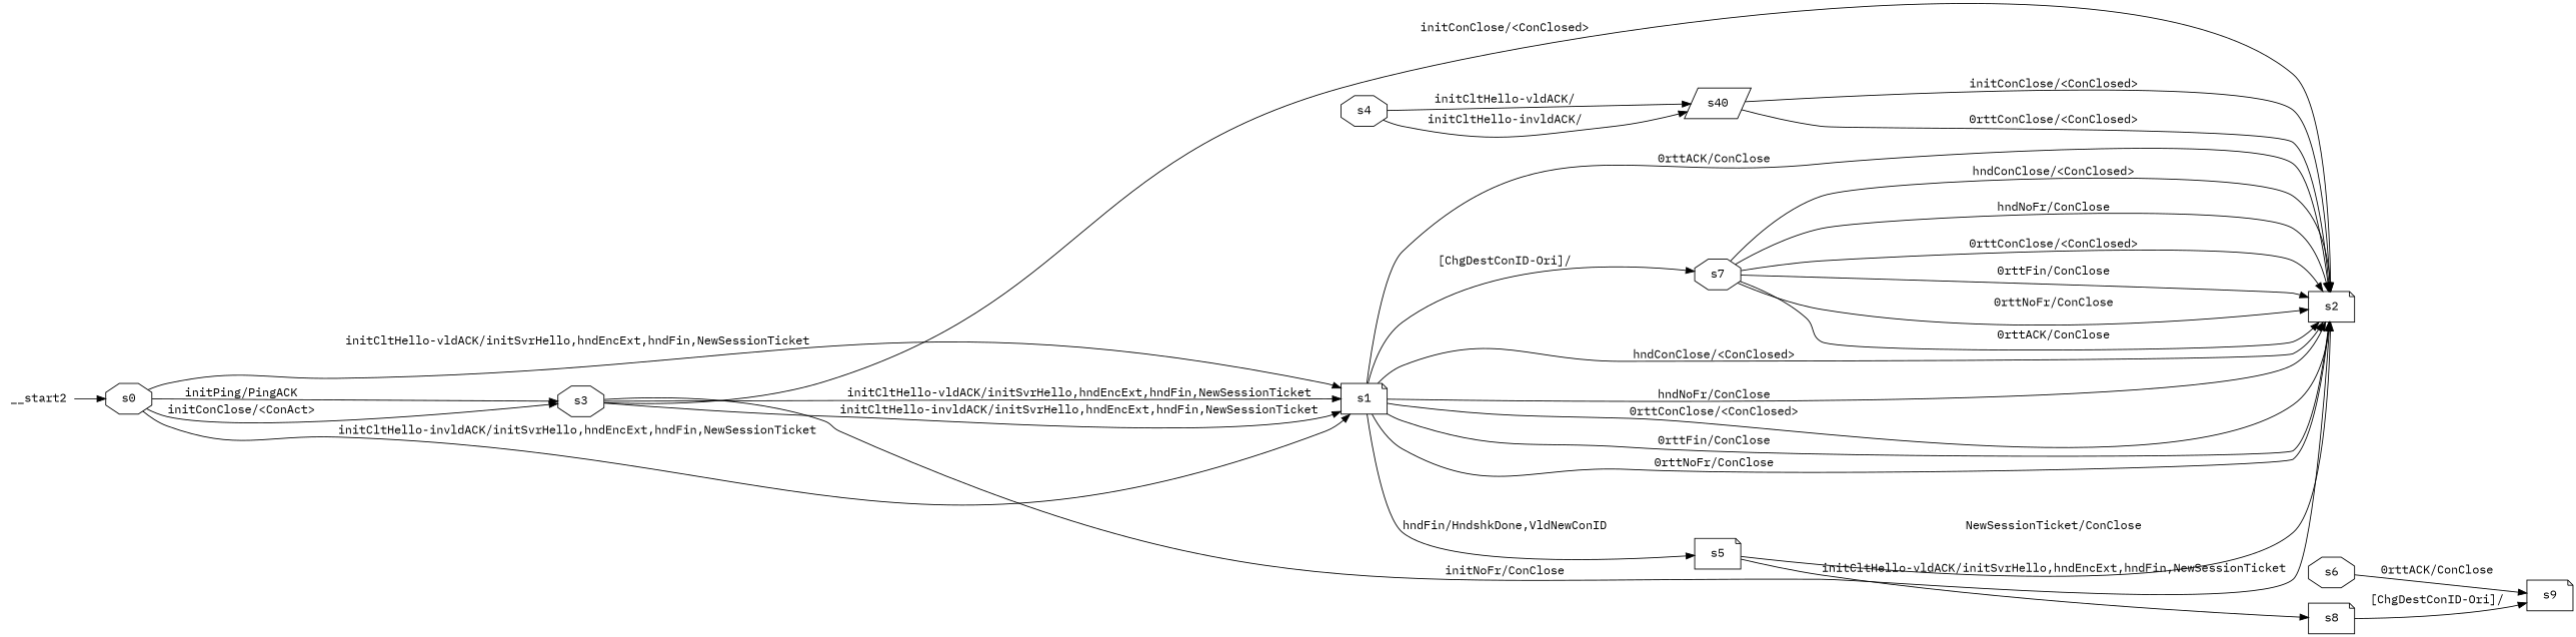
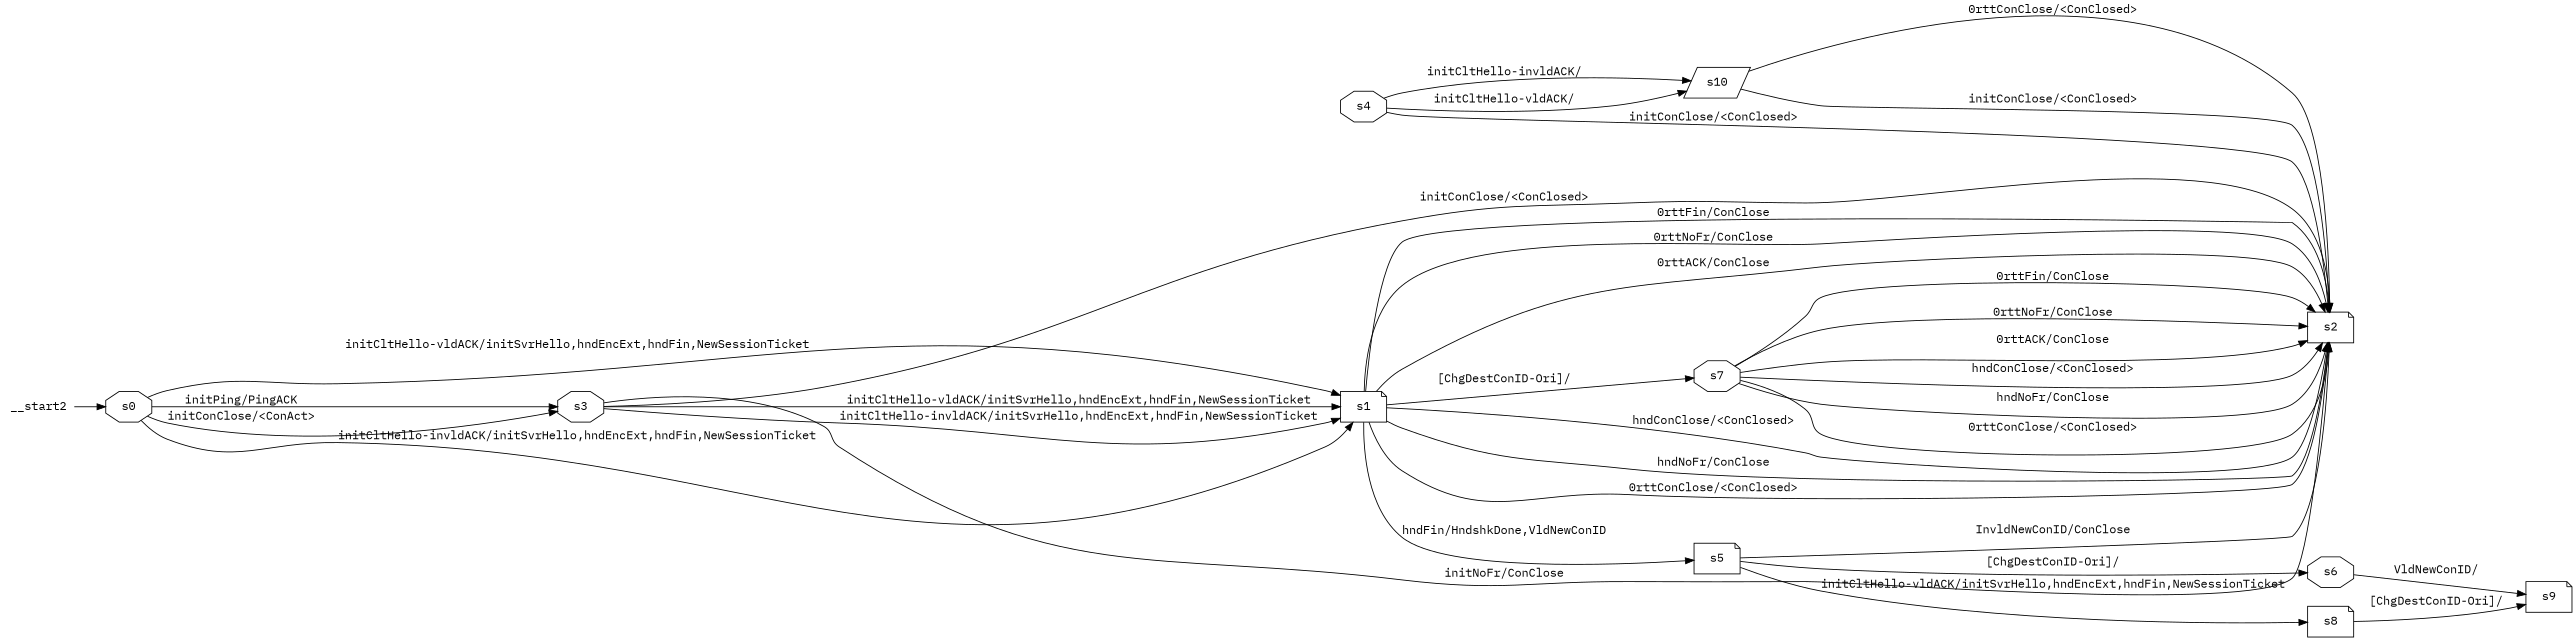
  digraph {
    fontname="IBM Plex Mono"
    rankdir=LR
    node [fontname="IBM Plex Mono" shape=octagon]
    edge [fontname="IBM Plex Mono"]
    n1 [label=s0]
    n2 [label=s1 shape=note]
    n3 [label=s3]
    n4 [label=s2 shape=note]
    n5 [label=s5 shape=note]
    n6 [label=s7]
    n7 [label=s4]
-   n8 [label=s40 shape=parallelogram]
+   n8 [label=s10 shape=parallelogram]
    n9 [label=s6]
    n10 [label=s8 shape=note]
    n11 [label=s9 shape=note]
    n12 [height=0 label=__start2 shape=none width=0]
    n1 -> n2 [label="initCltHello-vldACK/initSvrHello,hndEncExt,hndFin,NewSessionTicket "]
    n1 -> n2 [label="initCltHello-invldACK/initSvrHello,hndEncExt,hndFin,NewSessionTicket "]
    n1 -> n3 [label="initPing/PingACK "]
    n1 -> n3 [label="initConClose/<ConAct> "]
    n2 -> n4 [label="hndConClose/<ConClosed> "]
    n2 -> n4 [label="hndNoFr/ConClose "]
    n2 -> n4 [label="0rttConClose/<ConClosed> "]
    n2 -> n4 [label="0rttFin/ConClose "]
    n2 -> n4 [label="0rttNoFr/ConClose "]
    n2 -> n4 [label="0rttACK/ConClose "]
    n2 -> n5 [label="hndFin/HndshkDone,VldNewConID "]
    n2 -> n6 [label="[ChgDestConID-Ori]/ "]
    n3 -> n2 [label="initCltHello-vldACK/initSvrHello,hndEncExt,hndFin,NewSessionTicket "]
    n3 -> n2 [label="initCltHello-invldACK/initSvrHello,hndEncExt,hndFin,NewSessionTicket "]
    n3 -> n4 [label="initConClose/<ConClosed> "]
    n3 -> n4 [label="initNoFr/ConClose "]
-   n5 -> n4 [label="NewSessionTicket/ConClose "]
+   n5 -> n4 [label="InvldNewConID/ConClose "]
+   n5 -> n9 [label="[ChgDestConID-Ori]/ "]
    n5 -> n10 [label="initCltHello-vldACK/initSvrHello,hndEncExt,hndFin,NewSessionTicket "]
    n6 -> n4 [label="hndConClose/<ConClosed> "]
    n6 -> n4 [label="hndNoFr/ConClose "]
    n6 -> n4 [label="0rttConClose/<ConClosed> "]
    n6 -> n4 [label="0rttFin/ConClose "]
    n6 -> n4 [label="0rttNoFr/ConClose "]
    n6 -> n4 [label="0rttACK/ConClose "]
+   n7 -> n4 [label="initConClose/<ConClosed> "]
    n7 -> n8 [label="initCltHello-vldACK/ "]
    n7 -> n8 [label="initCltHello-invldACK/ "]
    n8 -> n4 [label="initConClose/<ConClosed> "]
    n8 -> n4 [label="0rttConClose/<ConClosed> "]
-   n9 -> n11 [label="0rttACK/ConClose "]
+   n9 -> n11 [label="VldNewConID/ "]
    n10 -> n11 [label="[ChgDestConID-Ori]/ "]
    n12 -> n1
  }
